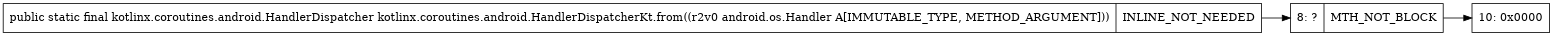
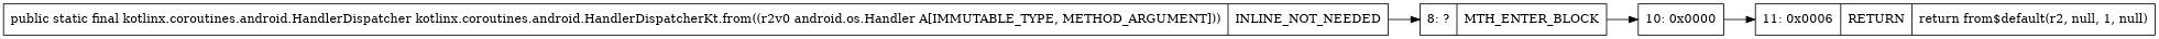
  digraph {
    rankdir=LR
    node [shape=record]
-   n1 [label="{8\:\ ?|MTH_NOT_BLOCK\l}"]
+   n1 [label="{8\:\ ?|MTH_ENTER_BLOCK\l}"]
    n2 [label="{10\:\ 0x0000}"]
+   n3 [label="{11\:\ 0x0006|RETURN\l|return from$default(r2, null, 1, null)\l}"]
    n4 [label="{public static final kotlinx.coroutines.android.HandlerDispatcher kotlinx.coroutines.android.HandlerDispatcherKt.from((r2v0 android.os.Handler A[IMMUTABLE_TYPE, METHOD_ARGUMENT]))  | INLINE_NOT_NEEDED\l}"]
    n1 -> n2
+   n2 -> n3
    n4 -> n1
  }
